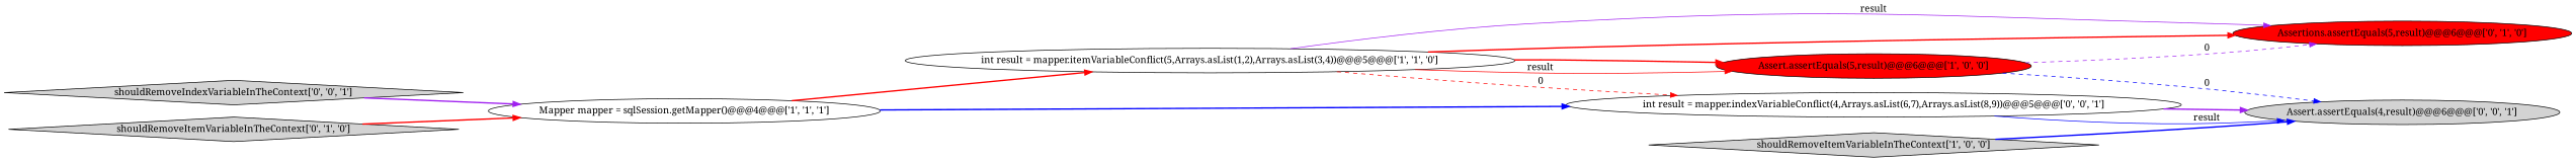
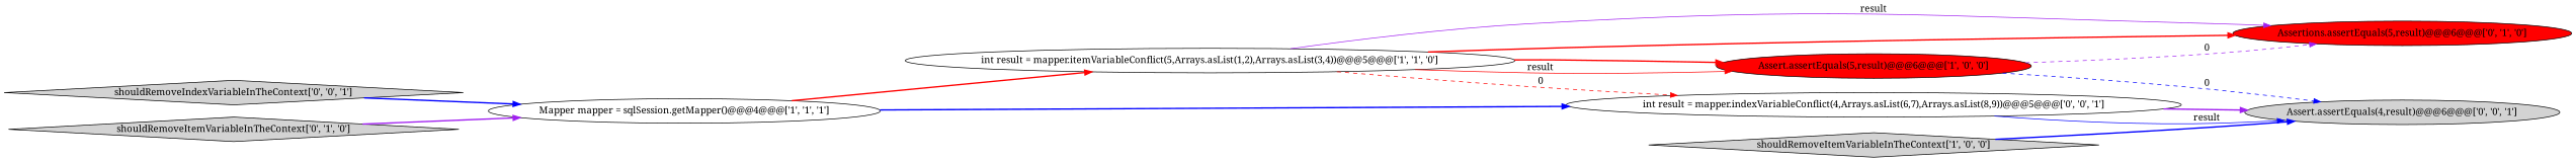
  digraph {
    fontname="Noto Serif"
    rankdir=LR
    node [fillcolor=lightgray fontname="Noto Serif" shape=ellipse style=filled]
    edge [color=red fontname="Noto Serif" style=bold]
    n1 [fillcolor=white label="int result = mapper.itemVariableConflict(5,Arrays.asList(1,2),Arrays.asList(3,4))@@@5@@@['1', '1', '0']"]
    n2 [fillcolor=red label="Assertions.assertEquals(5,result)@@@6@@@['0', '1', '0']"]
    n3 [fillcolor=red label="Assert.assertEquals(5,result)@@@6@@@['1', '0', '0']"]
    n4 [fillcolor=white label="int result = mapper.indexVariableConflict(4,Arrays.asList(6,7),Arrays.asList(8,9))@@@5@@@['0', '0', '1']"]
    n5 [label="Assert.assertEquals(4,result)@@@6@@@['0', '0', '1']"]
    n6 [label="shouldRemoveIndexVariableInTheContext['0', '0', '1']" shape=diamond]
    n7 [fillcolor=white label="Mapper mapper = sqlSession.getMapper()@@@4@@@['1', '1', '1']"]
    n8 [label="shouldRemoveItemVariableInTheContext['0', '1', '0']" shape=diamond]
    n9 [label="shouldRemoveItemVariableInTheContext['1', '0', '0']" shape=diamond]
    n1 -> n2 [color=purple label=result style=solid]
    n1 -> n2
    n1 -> n3
    n1 -> n3 [label=result style=solid]
    n1 -> n4 [label=0 style=dashed]
    n3 -> n2 [color=purple label=0 style=dashed]
    n3 -> n5 [color=blue label=0 style=dashed]
    n4 -> n5 [color=purple]
    n4 -> n5 [color=blue label=result style=solid]
-   n6 -> n7 [color=purple]
+   n6 -> n7 [color=blue]
    n7 -> n1
    n7 -> n4 [color=blue]
-   n8 -> n7
+   n8 -> n7 [color=purple]
    n9 -> n5 [color=blue]
  }
